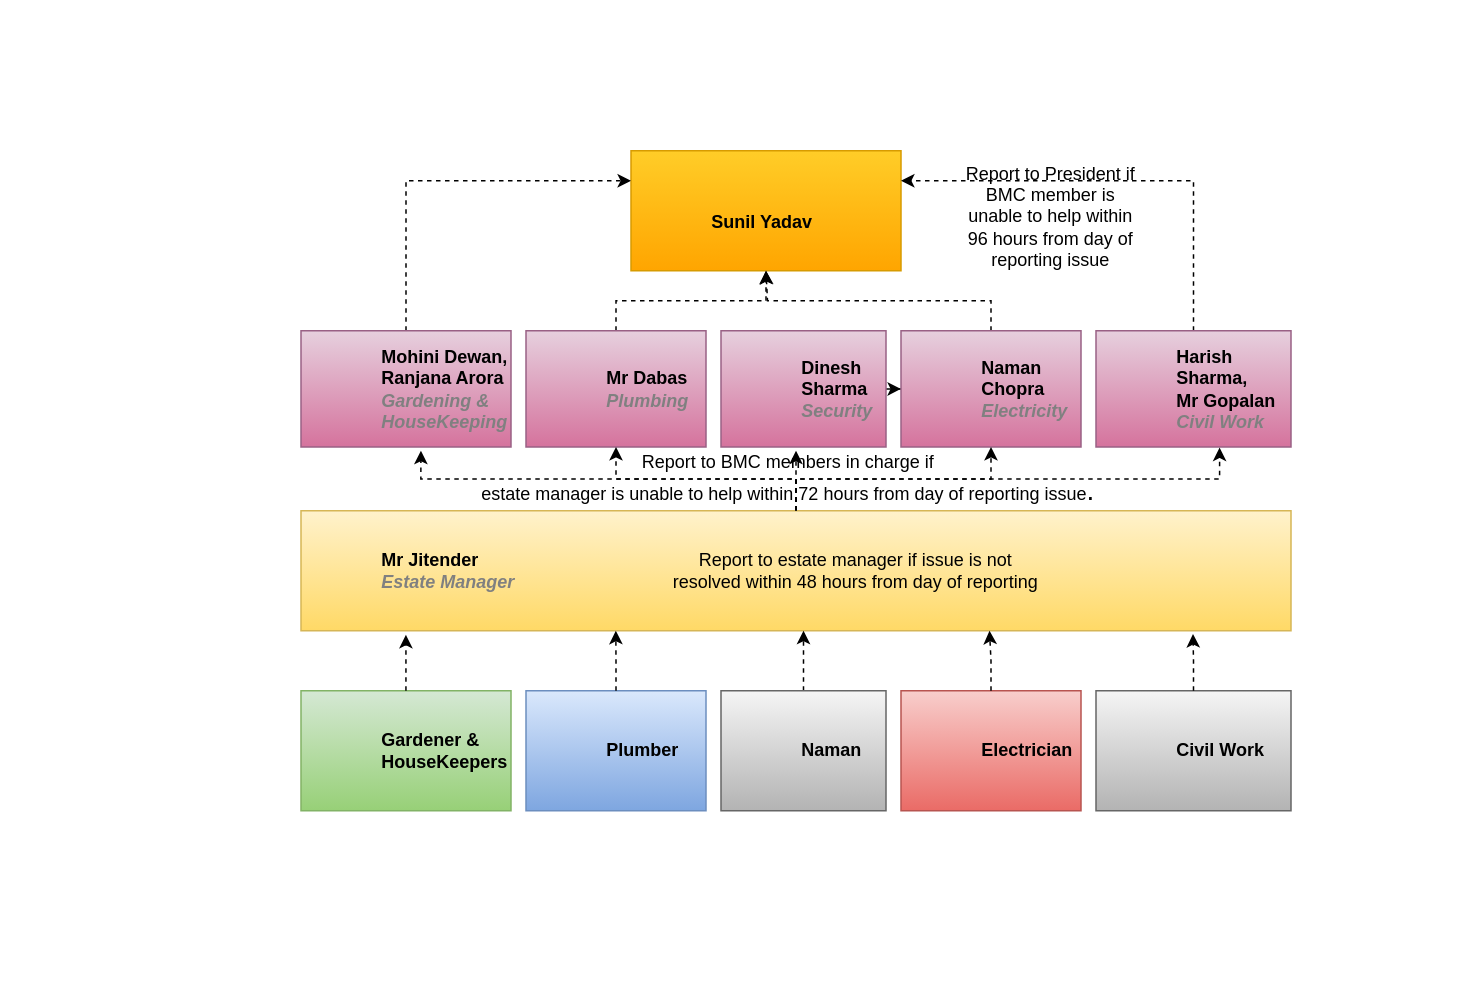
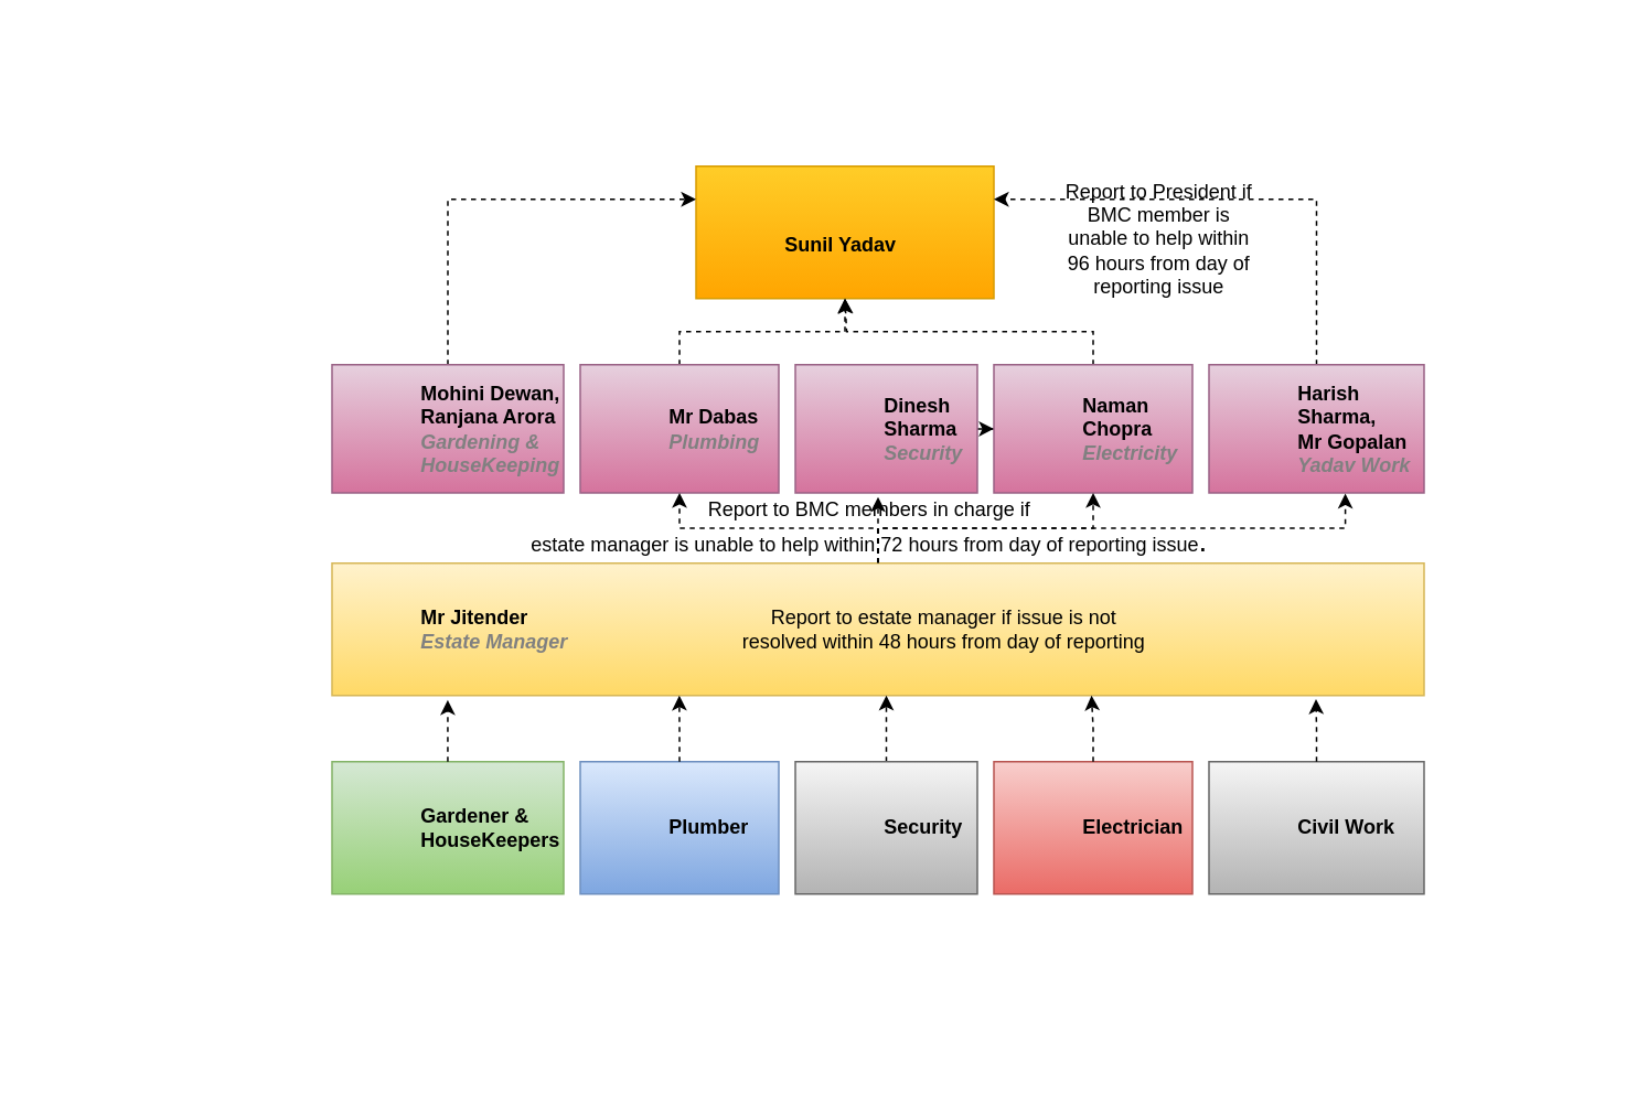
  <mxCell id="0" />
  <mxCell id="1" parent="0" />
  <mxCell id="2" value="&lt;br&gt;Sunil Yadav&lt;br&gt;" style="label;image=https://cdn3.iconfinder.com/data/icons/user-avatars-1/512/users-9-2-128.png;whiteSpace=wrap;html=1;rounded=0;glass=0;treeFolding=1;treeMoving=1;fillColor=#ffcd28;gradientColor=#ffa500;strokeColor=#d79b00;" parent="1" vertex="1"><mxGeometry x="420" y="100" width="180" height="80" as="geometry" /></mxCell>
  <mxCell id="3" style="edgeStyle=orthogonalEdgeStyle;rounded=0;orthogonalLoop=1;jettySize=auto;html=1;entryX=0;entryY=0.25;entryDx=0;entryDy=0;dashed=1;" parent="1" source="4" target="2" edge="1"><mxGeometry relative="1" as="geometry"><Array as="points"><mxPoint x="270" y="120" /></Array></mxGeometry></mxCell>
  <mxCell id="4" value="Mohini Dewan,&lt;br&gt;Ranjana Arora&lt;br&gt;&lt;font color=&quot;#808080&quot;&gt;&lt;i&gt;Gardening &amp;amp;&lt;br&gt;HouseKeeping&lt;/i&gt;&lt;/font&gt;" style="label;image=https://cdn3.iconfinder.com/data/icons/user-avatars-1/512/users-3-128.png;whiteSpace=wrap;html=1;rounded=0;glass=0;treeMoving=1;treeFolding=1;fillColor=#e6d0de;gradientColor=#d5739d;strokeColor=#996185;" parent="1" vertex="1"><mxGeometry x="200" y="220" width="140" height="77.5" as="geometry" /></mxCell>
  <mxCell id="5" style="edgeStyle=orthogonalEdgeStyle;rounded=0;orthogonalLoop=1;jettySize=auto;html=1;entryX=0.5;entryY=1;entryDx=0;entryDy=0;dashed=1;" parent="1" source="6" target="2" edge="1"><mxGeometry relative="1" as="geometry" /></mxCell>
  <mxCell id="6" value="Mr Dabas&lt;br&gt;&lt;font color=&quot;#808080&quot;&gt;&lt;i&gt;Plumbing&lt;/i&gt;&lt;/font&gt;" style="label;image=https://cdn3.iconfinder.com/data/icons/user-avatars-1/512/users-2-128.png;whiteSpace=wrap;html=1;rounded=0;glass=0;fillColor=#e6d0de;gradientColor=#d5739d;strokeColor=#996185;" parent="1" vertex="1"><mxGeometry x="350" y="220" width="120" height="77.5" as="geometry" /></mxCell>
  <mxCell id="7" style="edgeStyle=orthogonalEdgeStyle;rounded=0;orthogonalLoop=1;jettySize=auto;html=1;dashed=1;" parent="1" source="8" target="10" edge="1"><mxGeometry relative="1" as="geometry" /></mxCell>
  <mxCell id="8" value="Dinesh Sharma&lt;br&gt;&lt;i style=&quot;color: gray&quot;&gt;Security&lt;/i&gt;" style="label;image=https://cdn3.iconfinder.com/data/icons/user-avatars-1/512/users-2-128.png;whiteSpace=wrap;html=1;rounded=0;glass=0;fillColor=#e6d0de;gradientColor=#d5739d;strokeColor=#996185;" parent="1" vertex="1"><mxGeometry x="480" y="220" width="110" height="77.5" as="geometry" /></mxCell>
  <mxCell id="9" style="edgeStyle=orthogonalEdgeStyle;rounded=0;orthogonalLoop=1;jettySize=auto;html=1;dashed=1;" parent="1" source="10" edge="1"><mxGeometry relative="1" as="geometry"><mxPoint x="510" y="180" as="targetPoint" /><Array as="points"><mxPoint x="660" y="200" /><mxPoint x="511" y="200" /></Array></mxGeometry></mxCell>
  <mxCell id="10" value="Naman Chopra&lt;br&gt;&lt;font color=&quot;#808080&quot;&gt;&lt;i&gt;Electricity&lt;/i&gt;&lt;/font&gt;" style="label;image=https://cdn3.iconfinder.com/data/icons/user-avatars-1/512/users-2-128.png;whiteSpace=wrap;html=1;rounded=0;glass=0;fillColor=#e6d0de;gradientColor=#d5739d;strokeColor=#996185;" parent="1" vertex="1"><mxGeometry x="600" y="220" width="120" height="77.5" as="geometry" /></mxCell>
  <mxCell id="11" style="edgeStyle=orthogonalEdgeStyle;rounded=0;orthogonalLoop=1;jettySize=auto;html=1;entryX=1;entryY=0.25;entryDx=0;entryDy=0;dashed=1;" parent="1" source="12" target="2" edge="1"><mxGeometry relative="1" as="geometry"><Array as="points"><mxPoint x="795" y="120" /></Array></mxGeometry></mxCell>
- <mxCell id="12" value="Harish Sharma,&lt;br&gt;Mr Gopalan&lt;br&gt;&lt;font color=&quot;#808080&quot;&gt;&lt;i&gt;Civil Work&lt;/i&gt;&lt;/font&gt;" style="label;image=https://cdn3.iconfinder.com/data/icons/user-avatars-1/512/users-2-128.png;whiteSpace=wrap;html=1;rounded=0;glass=0;fillColor=#e6d0de;gradientColor=#d5739d;strokeColor=#996185;" parent="1" vertex="1"><mxGeometry x="730" y="220" width="130" height="77.5" as="geometry" /></mxCell>
+ <mxCell id="12" value="Harish Sharma,&lt;br&gt;Mr Gopalan&lt;br&gt;&lt;font color=&quot;#808080&quot;&gt;&lt;i&gt;Yadav Work&lt;/i&gt;&lt;/font&gt;" style="label;image=https://cdn3.iconfinder.com/data/icons/user-avatars-1/512/users-2-128.png;whiteSpace=wrap;html=1;rounded=0;glass=0;fillColor=#e6d0de;gradientColor=#d5739d;strokeColor=#996185;" parent="1" vertex="1"><mxGeometry x="730" y="220" width="130" height="77.5" as="geometry" /></mxCell>
  <mxCell id="13" style="edgeStyle=orthogonalEdgeStyle;rounded=0;orthogonalLoop=1;jettySize=auto;html=1;entryX=0.5;entryY=1;entryDx=0;entryDy=0;dashed=1;strokeWidth=1;" parent="1" source="16" target="6" edge="1"><mxGeometry relative="1" as="geometry" /></mxCell>
  <mxCell id="14" style="edgeStyle=orthogonalEdgeStyle;rounded=0;orthogonalLoop=1;jettySize=auto;html=1;dashed=1;strokeWidth=1;" parent="1" source="16" edge="1"><mxGeometry relative="1" as="geometry"><mxPoint x="530" y="300" as="targetPoint" /></mxGeometry></mxCell>
  <mxCell id="15" style="edgeStyle=orthogonalEdgeStyle;rounded=0;orthogonalLoop=1;jettySize=auto;html=1;entryX=0.5;entryY=1;entryDx=0;entryDy=0;dashed=1;strokeWidth=1;" parent="1" source="16" target="10" edge="1"><mxGeometry relative="1" as="geometry" /></mxCell>
  <mxCell id="16" value="Mr Jitender&lt;br&gt;&lt;font color=&quot;#808080&quot;&gt;&lt;i&gt;Estate Manager&lt;/i&gt;&lt;/font&gt;" style="label;image=https://cdn3.iconfinder.com/data/icons/user-avatars-1/512/users-10-3-128.png;whiteSpace=wrap;html=1;rounded=0;glass=0;treeFolding=1;treeMoving=1;fillColor=#fff2cc;gradientColor=#ffd966;strokeColor=#d6b656;" parent="1" vertex="1"><mxGeometry x="200" y="340" width="660" height="80" as="geometry" /></mxCell>
  <mxCell id="17" value="Gardener &amp;amp; HouseKeepers" style="label;image=https://cdn3.iconfinder.com/data/icons/user-avatars-1/512/users-10-3-128.png;whiteSpace=wrap;html=1;rounded=0;glass=0;treeFolding=1;treeMoving=1;fillColor=#d5e8d4;gradientColor=#97d077;strokeColor=#82b366;" parent="1" vertex="1"><mxGeometry x="200" y="460" width="140" height="80" as="geometry" /></mxCell>
  <mxCell id="18" value="Plumber" style="label;image=https://cdn3.iconfinder.com/data/icons/user-avatars-1/512/users-10-3-128.png;whiteSpace=wrap;html=1;rounded=0;glass=0;treeFolding=1;treeMoving=1;fillColor=#dae8fc;gradientColor=#7ea6e0;strokeColor=#6c8ebf;" parent="1" vertex="1"><mxGeometry x="350" y="460" width="120" height="80" as="geometry" /></mxCell>
  <mxCell id="19" style="edgeStyle=orthogonalEdgeStyle;rounded=0;orthogonalLoop=1;jettySize=auto;html=1;dashed=1;strokeWidth=1;" parent="1" source="20" edge="1"><mxGeometry relative="1" as="geometry"><mxPoint x="535" y="420" as="targetPoint" /></mxGeometry></mxCell>
- <mxCell id="20" value="Naman" style="label;image=https://cdn3.iconfinder.com/data/icons/user-avatars-1/512/users-10-3-128.png;whiteSpace=wrap;html=1;rounded=0;glass=0;treeFolding=1;treeMoving=1;fillColor=#f5f5f5;strokeColor=#666666;gradientColor=#b3b3b3;" parent="1" vertex="1"><mxGeometry x="480" y="460" width="110" height="80" as="geometry" /></mxCell>
+ <mxCell id="20" value="Security" style="label;image=https://cdn3.iconfinder.com/data/icons/user-avatars-1/512/users-10-3-128.png;whiteSpace=wrap;html=1;rounded=0;glass=0;treeFolding=1;treeMoving=1;fillColor=#f5f5f5;strokeColor=#666666;gradientColor=#b3b3b3;" parent="1" vertex="1"><mxGeometry x="480" y="460" width="110" height="80" as="geometry" /></mxCell>
  <mxCell id="21" value="Electrician" style="label;image=https://cdn3.iconfinder.com/data/icons/user-avatars-1/512/users-10-3-128.png;whiteSpace=wrap;html=1;rounded=0;glass=0;treeFolding=1;treeMoving=1;fillColor=#f8cecc;gradientColor=#ea6b66;strokeColor=#b85450;" parent="1" vertex="1"><mxGeometry x="600" y="460" width="120" height="80" as="geometry" /></mxCell>
  <mxCell id="22" value="Civil Work" style="label;image=https://cdn3.iconfinder.com/data/icons/user-avatars-1/512/users-10-3-128.png;whiteSpace=wrap;html=1;rounded=0;glass=0;treeFolding=1;treeMoving=1;fillColor=#f5f5f5;gradientColor=#b3b3b3;strokeColor=#666666;" parent="1" vertex="1"><mxGeometry x="730" y="460" width="130" height="80" as="geometry" /></mxCell>
  <mxCell id="23" style="edgeStyle=orthogonalEdgeStyle;rounded=0;orthogonalLoop=1;jettySize=auto;html=1;entryX=0.106;entryY=1.034;entryDx=0;entryDy=0;entryPerimeter=0;dashed=1;strokeWidth=1;" parent="1" source="17" target="16" edge="1"><mxGeometry relative="1" as="geometry" /></mxCell>
  <mxCell id="24" style="edgeStyle=orthogonalEdgeStyle;rounded=0;orthogonalLoop=1;jettySize=auto;html=1;entryX=0.318;entryY=1;entryDx=0;entryDy=0;entryPerimeter=0;dashed=1;strokeWidth=1;" parent="1" source="18" target="16" edge="1"><mxGeometry relative="1" as="geometry" /></mxCell>
  <mxCell id="25" style="edgeStyle=orthogonalEdgeStyle;rounded=0;orthogonalLoop=1;jettySize=auto;html=1;dashed=1;strokeWidth=1;" parent="1" source="21" edge="1"><mxGeometry relative="1" as="geometry"><mxPoint x="659" y="420" as="targetPoint" /></mxGeometry></mxCell>
  <mxCell id="26" style="edgeStyle=orthogonalEdgeStyle;rounded=0;orthogonalLoop=1;jettySize=auto;html=1;entryX=0.901;entryY=1.027;entryDx=0;entryDy=0;entryPerimeter=0;dashed=1;strokeWidth=1;" parent="1" source="22" target="16" edge="1"><mxGeometry relative="1" as="geometry" /></mxCell>
- <mxCell id="27" style="edgeStyle=orthogonalEdgeStyle;rounded=0;orthogonalLoop=1;jettySize=auto;html=1;entryX=0.571;entryY=1.032;entryDx=0;entryDy=0;entryPerimeter=0;dashed=1;strokeWidth=1;" parent="1" source="16" target="4" edge="1"><mxGeometry relative="1" as="geometry" /></mxCell>
  <mxCell id="28" style="edgeStyle=orthogonalEdgeStyle;rounded=0;orthogonalLoop=1;jettySize=auto;html=1;entryX=0.634;entryY=1.005;entryDx=0;entryDy=0;entryPerimeter=0;dashed=1;strokeWidth=1;" parent="1" source="16" target="12" edge="1"><mxGeometry relative="1" as="geometry" /></mxCell>
  <mxCell id="29" value="Report to estate manager if issue is not&lt;br/&gt;resolved within 48 hours from day of reporting" style="text;html=1;strokeColor=none;fillColor=none;align=center;verticalAlign=middle;whiteSpace=wrap;rounded=0;" parent="1" vertex="1"><mxGeometry x="390" y="350" width="360" height="60" as="geometry" /></mxCell>
  <mxCell id="30" value="&lt;p style=&quot;language:en-IN;margin-top:6.0pt;margin-bottom:0pt;margin-left:0in;&lt;br/&gt;text-align:left;direction:ltr;unicode-bidi:embed;mso-line-break-override:none;&lt;br/&gt;word-break:normal;punctuation-wrap:hanging&quot;&gt;Report to BMC members in charge if&lt;br&gt;estate manager is unable to help within 72 hours from day of reporting issue&lt;span style=&quot;font-size: 14pt; font-family: Arial;&quot;&gt;.&lt;/span&gt;&lt;/p&gt;" style="text;html=1;strokeColor=none;fillColor=none;align=center;verticalAlign=middle;whiteSpace=wrap;rounded=0;" parent="1" vertex="1"><mxGeometry x="260" y="310" width="530" height="10" as="geometry" /></mxCell>
  <mxCell id="31" value="&lt;p style=&quot;language:en-IN;margin-top:6.0pt;margin-bottom:0pt;margin-left:0in;&lt;br/&gt;text-align:left;direction:ltr;unicode-bidi:embed;mso-line-break-override:none;&lt;br/&gt;word-break:normal;punctuation-wrap:hanging&quot;&gt;Report to President if BMC member is&lt;br/&gt;unable to help within 96 hours from day of reporting issue&lt;br&gt;&lt;/p&gt;" style="text;html=1;strokeColor=none;fillColor=none;align=center;verticalAlign=middle;whiteSpace=wrap;rounded=0;" parent="1" vertex="1"><mxGeometry x="640" y="110" width="120" height="60" as="geometry" /></mxCell>
  <mxCell id="32" value="&amp;nbsp;" style="text;html=1;strokeColor=none;fillColor=none;align=center;verticalAlign=middle;whiteSpace=wrap;rounded=0;" parent="1" vertex="1"><mxGeometry x="420" y="610" width="60" height="30" as="geometry" /></mxCell>
  <mxCell id="33" value="&amp;nbsp;" style="text;html=1;strokeColor=none;fillColor=none;align=center;verticalAlign=middle;whiteSpace=wrap;rounded=0;" parent="1" vertex="1"><mxGeometry x="907" y="430" width="60" height="30" as="geometry" /></mxCell>
  <mxCell id="34" value="&amp;nbsp;" style="text;html=1;strokeColor=none;fillColor=none;align=center;verticalAlign=middle;whiteSpace=wrap;rounded=0;" parent="1" vertex="1"><mxGeometry x="480" y="20" width="60" height="30" as="geometry" /></mxCell>
  <mxCell id="35" value="&amp;nbsp;" style="text;html=1;strokeColor=none;fillColor=none;align=center;verticalAlign=middle;whiteSpace=wrap;rounded=0;" parent="1" vertex="1"><mxGeometry x="110" y="268" width="60" height="30" as="geometry" /></mxCell>
  <mxCell id="36" value="&amp;nbsp;" style="text;html=1;strokeColor=none;fillColor=none;align=center;verticalAlign=middle;whiteSpace=wrap;rounded=0;" parent="1" vertex="1"><mxGeometry x="20" y="350" width="60" height="30" as="geometry" /></mxCell>
